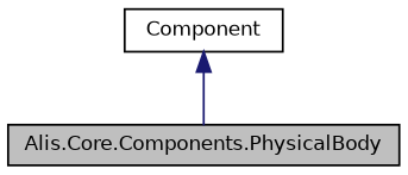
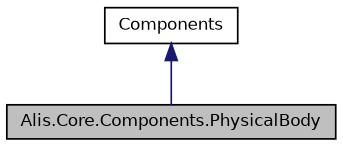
  digraph {
    node [color=black fontname=Helvetica fontsize=10 shape=record style=filled]
    n1 [fillcolor=grey75 fontcolor=black height=0.2 label="Alis.Core.Components.PhysicalBody" width=0.4]
-   n2 [fillcolor=white height=0.2 label=Component width=0.4]
+   n2 [fillcolor=white height=0.2 label=Components width=0.4]
    n2 -> n1 [color=midnightblue dir=back fontname=Helvetica fontsize=10 labelfontname=Helvetica labelfontsize=10 style=solid]
  }
